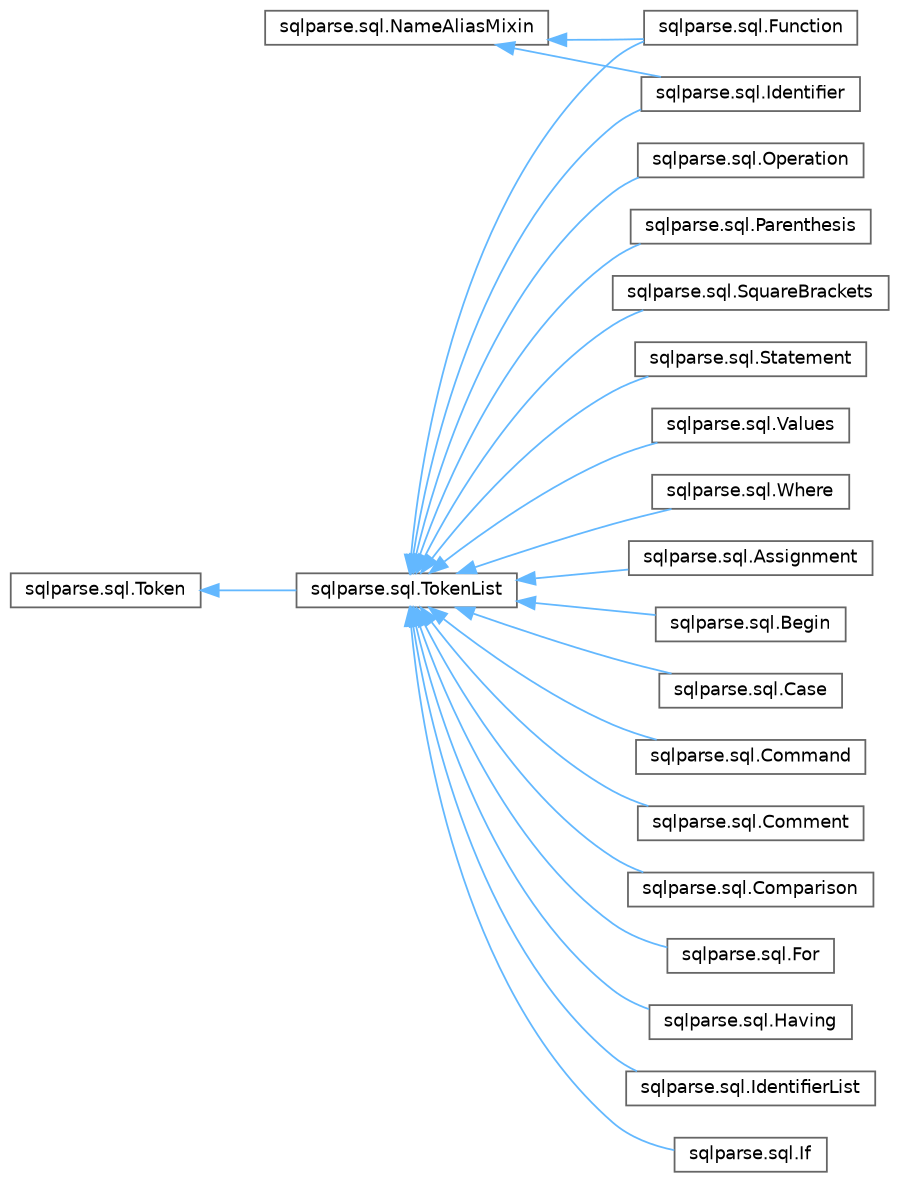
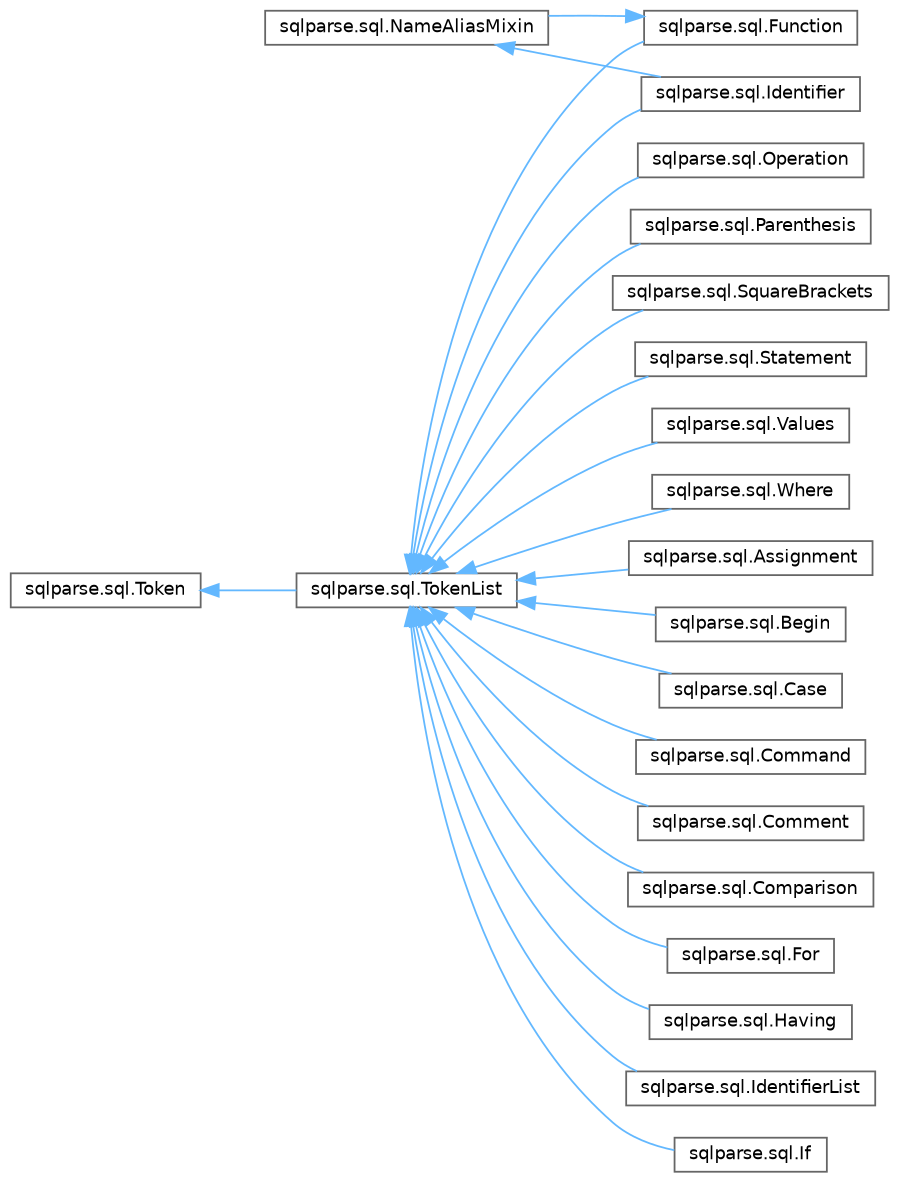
  digraph {
    rankdir=LR
    node [color=grey40 fillcolor=white fontname=Helvetica fontsize=10 shape=box style=filled]
    edge [color=steelblue1 dir=back fontname=Helvetica fontsize=10 labelfontname=Helvetica labelfontsize=10 style=solid]
    n1 [height=0.2 label="sqlparse.sql.NameAliasMixin" width=0.4]
    n2 [height=0.2 label="sqlparse.sql.Function" width=0.4]
    n3 [height=0.2 label="sqlparse.sql.Identifier" width=0.4]
    n4 [height=0.2 label="sqlparse.sql.Token" width=0.4]
    n5 [height=0.2 label="sqlparse.sql.TokenList" width=0.4]
    n6 [height=0.2 label="sqlparse.sql.Assignment" width=0.4]
    n7 [height=0.2 label="sqlparse.sql.Begin" width=0.4]
    n8 [height=0.2 label="sqlparse.sql.Case" width=0.4]
    n9 [height=0.2 label="sqlparse.sql.Command" width=0.4]
    n10 [height=0.2 label="sqlparse.sql.Comment" width=0.4]
    n11 [height=0.2 label="sqlparse.sql.Comparison" width=0.4]
    n12 [height=0.2 label="sqlparse.sql.For" width=0.4]
    n13 [height=0.2 label="sqlparse.sql.Having" width=0.4]
    n14 [height=0.2 label="sqlparse.sql.IdentifierList" width=0.4]
    n15 [height=0.2 label="sqlparse.sql.If" width=0.4]
    n16 [height=0.2 label="sqlparse.sql.Operation" width=0.4]
    n17 [height=0.2 label="sqlparse.sql.Parenthesis" width=0.4]
    n18 [height=0.2 label="sqlparse.sql.SquareBrackets" width=0.4]
    n19 [height=0.2 label="sqlparse.sql.Statement" width=0.4]
    n20 [height=0.2 label="sqlparse.sql.Values" width=0.4]
    n21 [height=0.2 label="sqlparse.sql.Where" width=0.4]
-   n1 -> n2
+   n2 -> n1
    n1 -> n3
    n4 -> n5
    n5 -> n2
    n5 -> n3
    n5 -> n6
    n5 -> n7
    n5 -> n8
    n5 -> n9
    n5 -> n10
    n5 -> n11
    n5 -> n12
    n5 -> n13
    n5 -> n14
    n5 -> n15
    n5 -> n16
    n5 -> n17
    n5 -> n18
    n5 -> n19
    n5 -> n20
    n5 -> n21
  }
